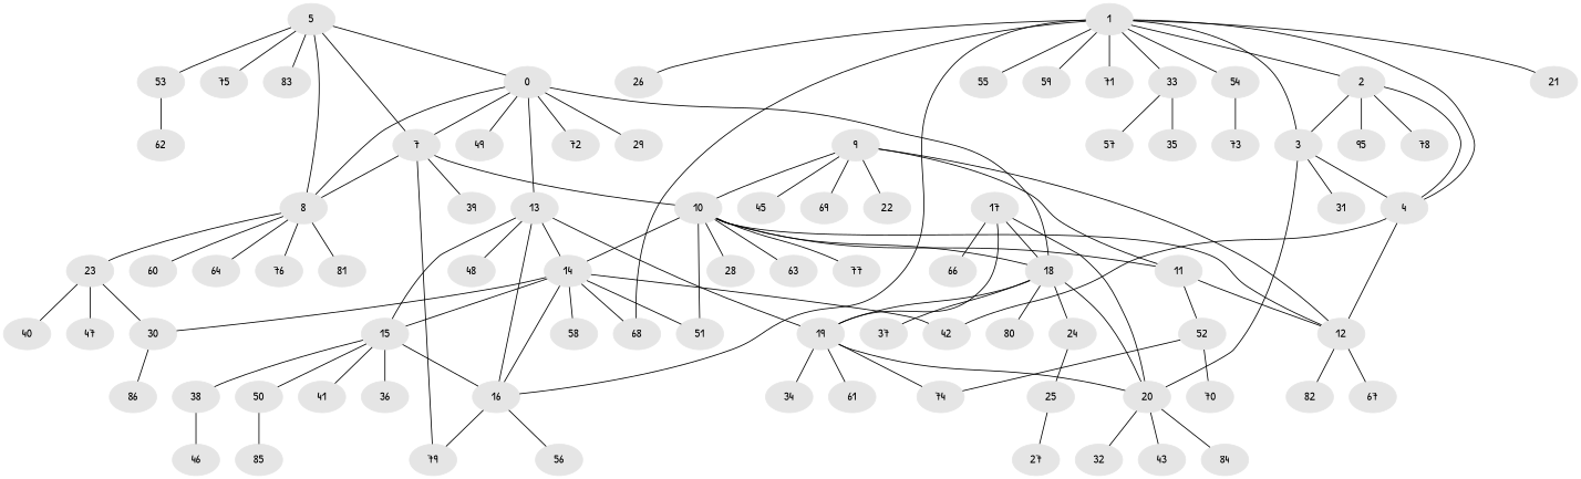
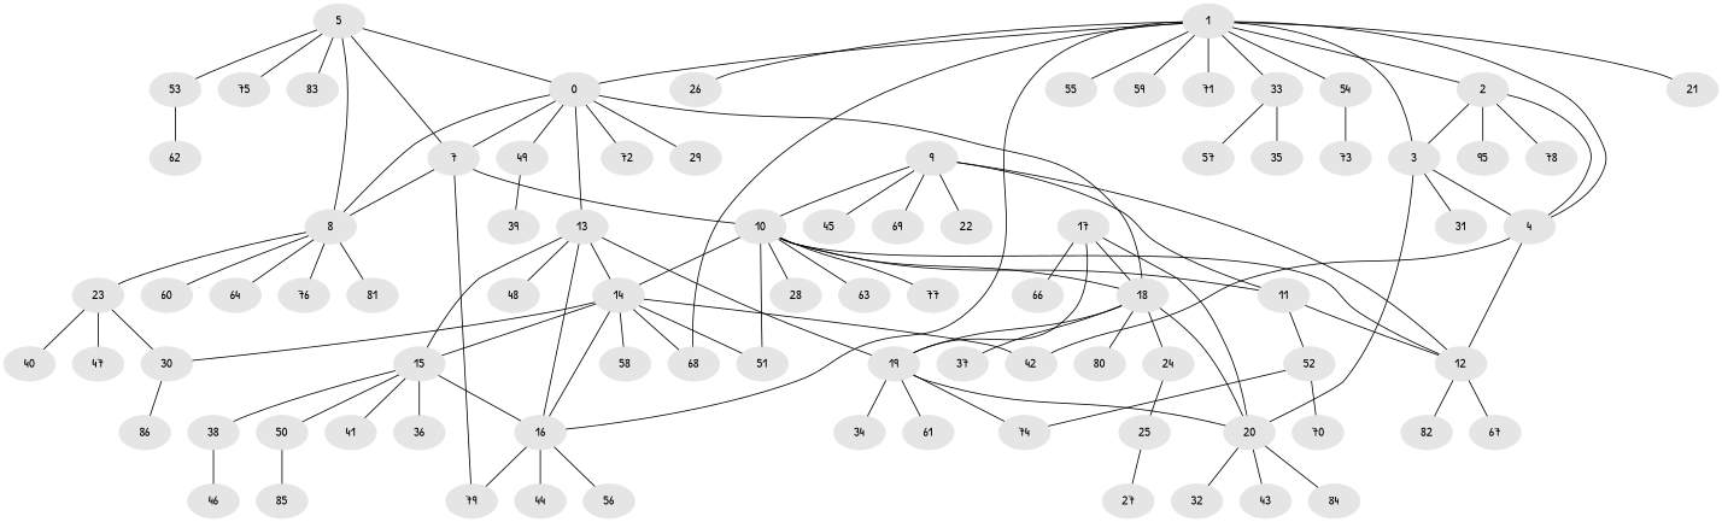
  graph {
    fontname="Patrick Hand"
    node [color=gray90 fontname="Patrick Hand" style=filled]
    edge [fontname="Patrick Hand"]
    1
    2
    3
    4
    n5 [label=0]
    16
    21
    26
    33
    54
    55
    59
    68
    71
    n15 [label=95]
    78
    20
    31
    12
    42
    7
    8
    13
    18
    29
    49
    72
    79
+   44
    56
    35
    57
    73
    32
    43
    84
    67
    82
    5
    53
    75
    83
    10
    39
    23
    60
    64
    76
    81
    62
    14
    15
    19
    48
    24
    37
    80
    11
    28
    51
    63
    77
    30
    40
    47
    9
    22
    45
    69
    52
    58
    74
    70
    36
    38
    41
    50
    34
    61
    86
    46
    85
    17
    66
    25
    27
    1 -- 2
    1 -- 3
    1 -- 4
+   1 -- n5
    1 -- 16
    1 -- 21
    1 -- 26
    1 -- 33
    1 -- 54
    1 -- 55
    1 -- 59
    1 -- 68
    1 -- 71
    2 -- 3
    2 -- 4
    2 -- n15
    2 -- 78
    3 -- 4
    3 -- 20
    3 -- 31
    4 -- 12
    4 -- 42
    n5 -- 7
    n5 -- 8
    n5 -- 13
    n5 -- 18
    n5 -- 29
    n5 -- 49
    n5 -- 72
    16 -- 79
+   16 -- 44
    16 -- 56
    33 -- 35
    33 -- 57
    54 -- 73
    20 -- 32
    20 -- 43
    20 -- 84
    12 -- 67
    12 -- 82
    7 -- 8
    7 -- 79
    7 -- 10
-   7 -- 39
+   49 -- 39
    8 -- 23
    8 -- 60
    8 -- 64
    8 -- 76
    8 -- 81
    13 -- 16
    13 -- 14
    13 -- 15
    13 -- 19
    13 -- 48
    18 -- 20
    18 -- 19
    18 -- 24
    18 -- 37
    18 -- 80
    5 -- n5
    5 -- 7
    5 -- 8
    5 -- 53
    5 -- 75
    5 -- 83
    53 -- 62
    10 -- 12
    10 -- 18
    10 -- 14
    10 -- 11
    10 -- 28
    10 -- 51
    10 -- 63
    10 -- 77
    23 -- 30
    23 -- 40
    23 -- 47
    14 -- 16
    14 -- 68
    14 -- 42
    14 -- 15
    14 -- 51
    14 -- 30
    14 -- 58
    15 -- 16
    15 -- 36
    15 -- 38
    15 -- 41
    15 -- 50
    19 -- 20
    19 -- 74
    19 -- 34
    19 -- 61
    24 -- 25
    11 -- 12
    11 -- 52
    30 -- 86
    9 -- 12
    9 -- 10
    9 -- 11
    9 -- 22
    9 -- 45
    9 -- 69
    52 -- 74
    52 -- 70
    38 -- 46
    50 -- 85
    17 -- 20
    17 -- 18
    17 -- 19
    17 -- 66
    25 -- 27
  }
